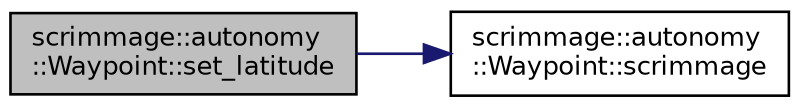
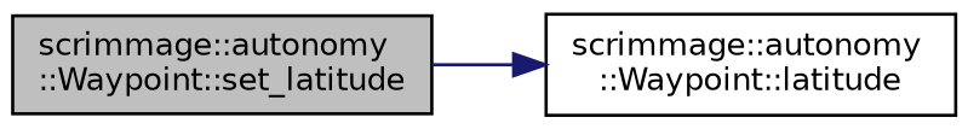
  digraph {
    rankdir=LR
    node [color=black fontname=Helvetica fontsize=10 shape=record style=filled]
    n1 [fillcolor=grey75 fontcolor=black height=0.2 label="scrimmage::autonomy\l::Waypoint::set_latitude" width=0.4]
-   n2 [fillcolor=white height=0.2 label="scrimmage::autonomy\l::Waypoint::scrimmage" width=0.4]
+   n2 [fillcolor=white height=0.2 label="scrimmage::autonomy\l::Waypoint::latitude" width=0.4]
    n1 -> n2 [color=midnightblue fontname=Helvetica fontsize=10 labelfontname=Helvetica labelfontsize=10 style=solid]
  }
